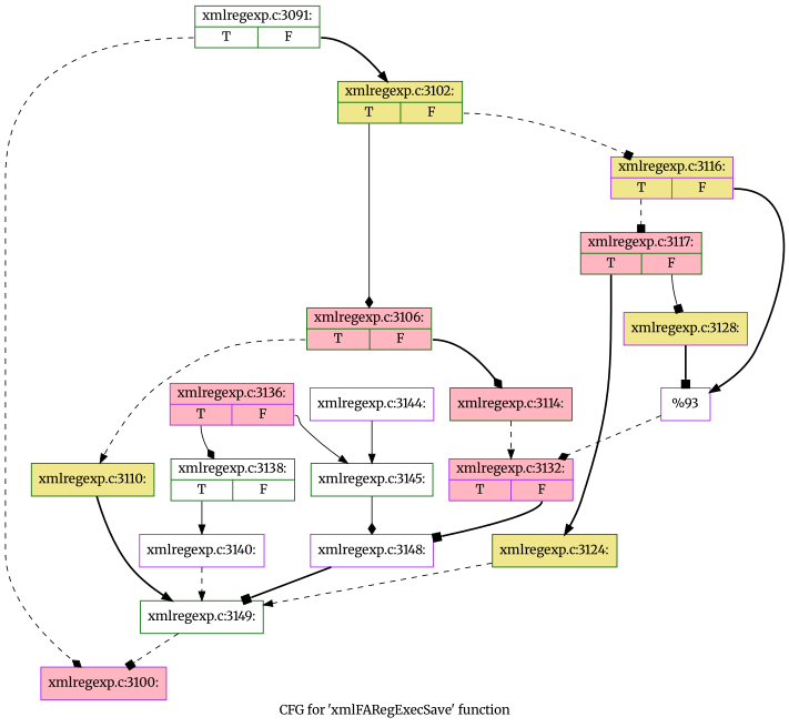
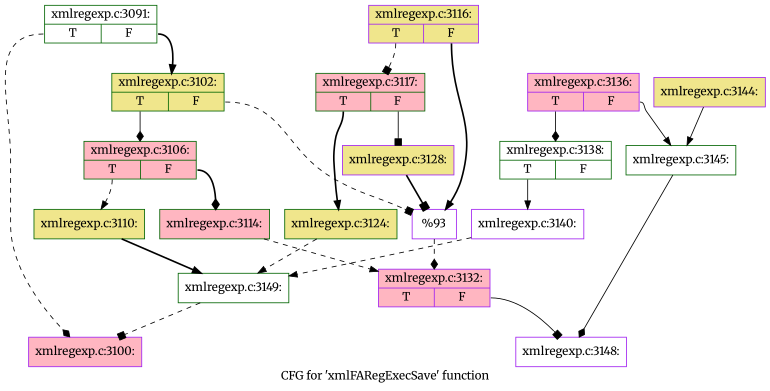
  digraph {
    fontname=Merriweather
    label="CFG for 'xmlFARegExecSave' function"
    node [color=darkgreen fillcolor=white fontname=Merriweather shape=record style=filled]
    edge [arrowhead=normal fontname=Merriweather style=dashed]
    n1 [label="{xmlregexp.c:3091:|{<s0>T|<s1>F}}"]
    n2 [color=purple fillcolor=lightpink label="{xmlregexp.c:3100:}"]
    n3 [fillcolor=khaki label="{xmlregexp.c:3102:|{<s0>T|<s1>F}}"]
    n4 [fillcolor=lightpink label="{xmlregexp.c:3106:|{<s0>T|<s1>F}}"]
    n5 [color=purple fillcolor=khaki label="{xmlregexp.c:3116:|{<s0>T|<s1>F}}"]
    n6 [label="{xmlregexp.c:3149:}"]
    n7 [fillcolor=khaki label="{xmlregexp.c:3110:}"]
    n8 [fillcolor=lightpink label="{xmlregexp.c:3114:}"]
    n9 [fillcolor=lightpink label="{xmlregexp.c:3117:|{<s0>T|<s1>F}}"]
    n10 [color=purple label="{%93}"]
    n11 [color=purple fillcolor=lightpink label="{xmlregexp.c:3132:|{<s0>T|<s1>F}}"]
    n12 [fillcolor=khaki label="{xmlregexp.c:3124:}"]
    n13 [color=purple fillcolor=khaki label="{xmlregexp.c:3128:}"]
    n14 [color=purple label="{xmlregexp.c:3148:}"]
    n15 [color=purple fillcolor=lightpink label="{xmlregexp.c:3136:|{<s0>T|<s1>F}}"]
    n16 [label="{xmlregexp.c:3138:|{<s0>T|<s1>F}}"]
    n17 [label="{xmlregexp.c:3145:}"]
    n18 [color=purple label="{xmlregexp.c:3140:}"]
-   n19 [color=purple label="{xmlregexp.c:3144:}"]
+   n19 [color=purple fillcolor=khaki label="{xmlregexp.c:3144:}"]
    n1 -> n2 [arrowhead=diamond tailport=s0]
    n1 -> n3 [style=bold tailport=s1]
    n3 -> n4 [arrowhead=diamond style=solid tailport=s0]
-   n3 -> n5 [arrowhead=box tailport=s1]
+   n3 -> n10 [arrowhead=box tailport=s1]
    n4 -> n7 [tailport=s0]
    n4 -> n8 [arrowhead=diamond style=bold tailport=s1]
    n5 -> n9 [arrowhead=box tailport=s0]
    n5 -> n10 [style=bold tailport=s1]
    n6 -> n2 [arrowhead=box]
    n7 -> n6 [style=bold]
    n8 -> n11
    n9 -> n12 [style=bold tailport=s0]
    n9 -> n13 [arrowhead=box style=solid tailport=s1]
    n10 -> n11 [arrowhead=diamond]
-   n11 -> n14 [arrowhead=box style=bold tailport=s1]
+   n11 -> n14 [arrowhead=box style=solid tailport=s1]
    n12 -> n6
    n13 -> n10 [arrowhead=box style=bold]
-   n14 -> n6 [arrowhead=box style=bold]
    n15 -> n16 [arrowhead=diamond style=solid tailport=s0]
    n15 -> n17 [style=solid tailport=s1]
    n16 -> n18 [style=solid tailport=s0]
    n17 -> n14 [arrowhead=diamond style=solid]
    n18 -> n6
    n19 -> n17 [style=solid]
  }
